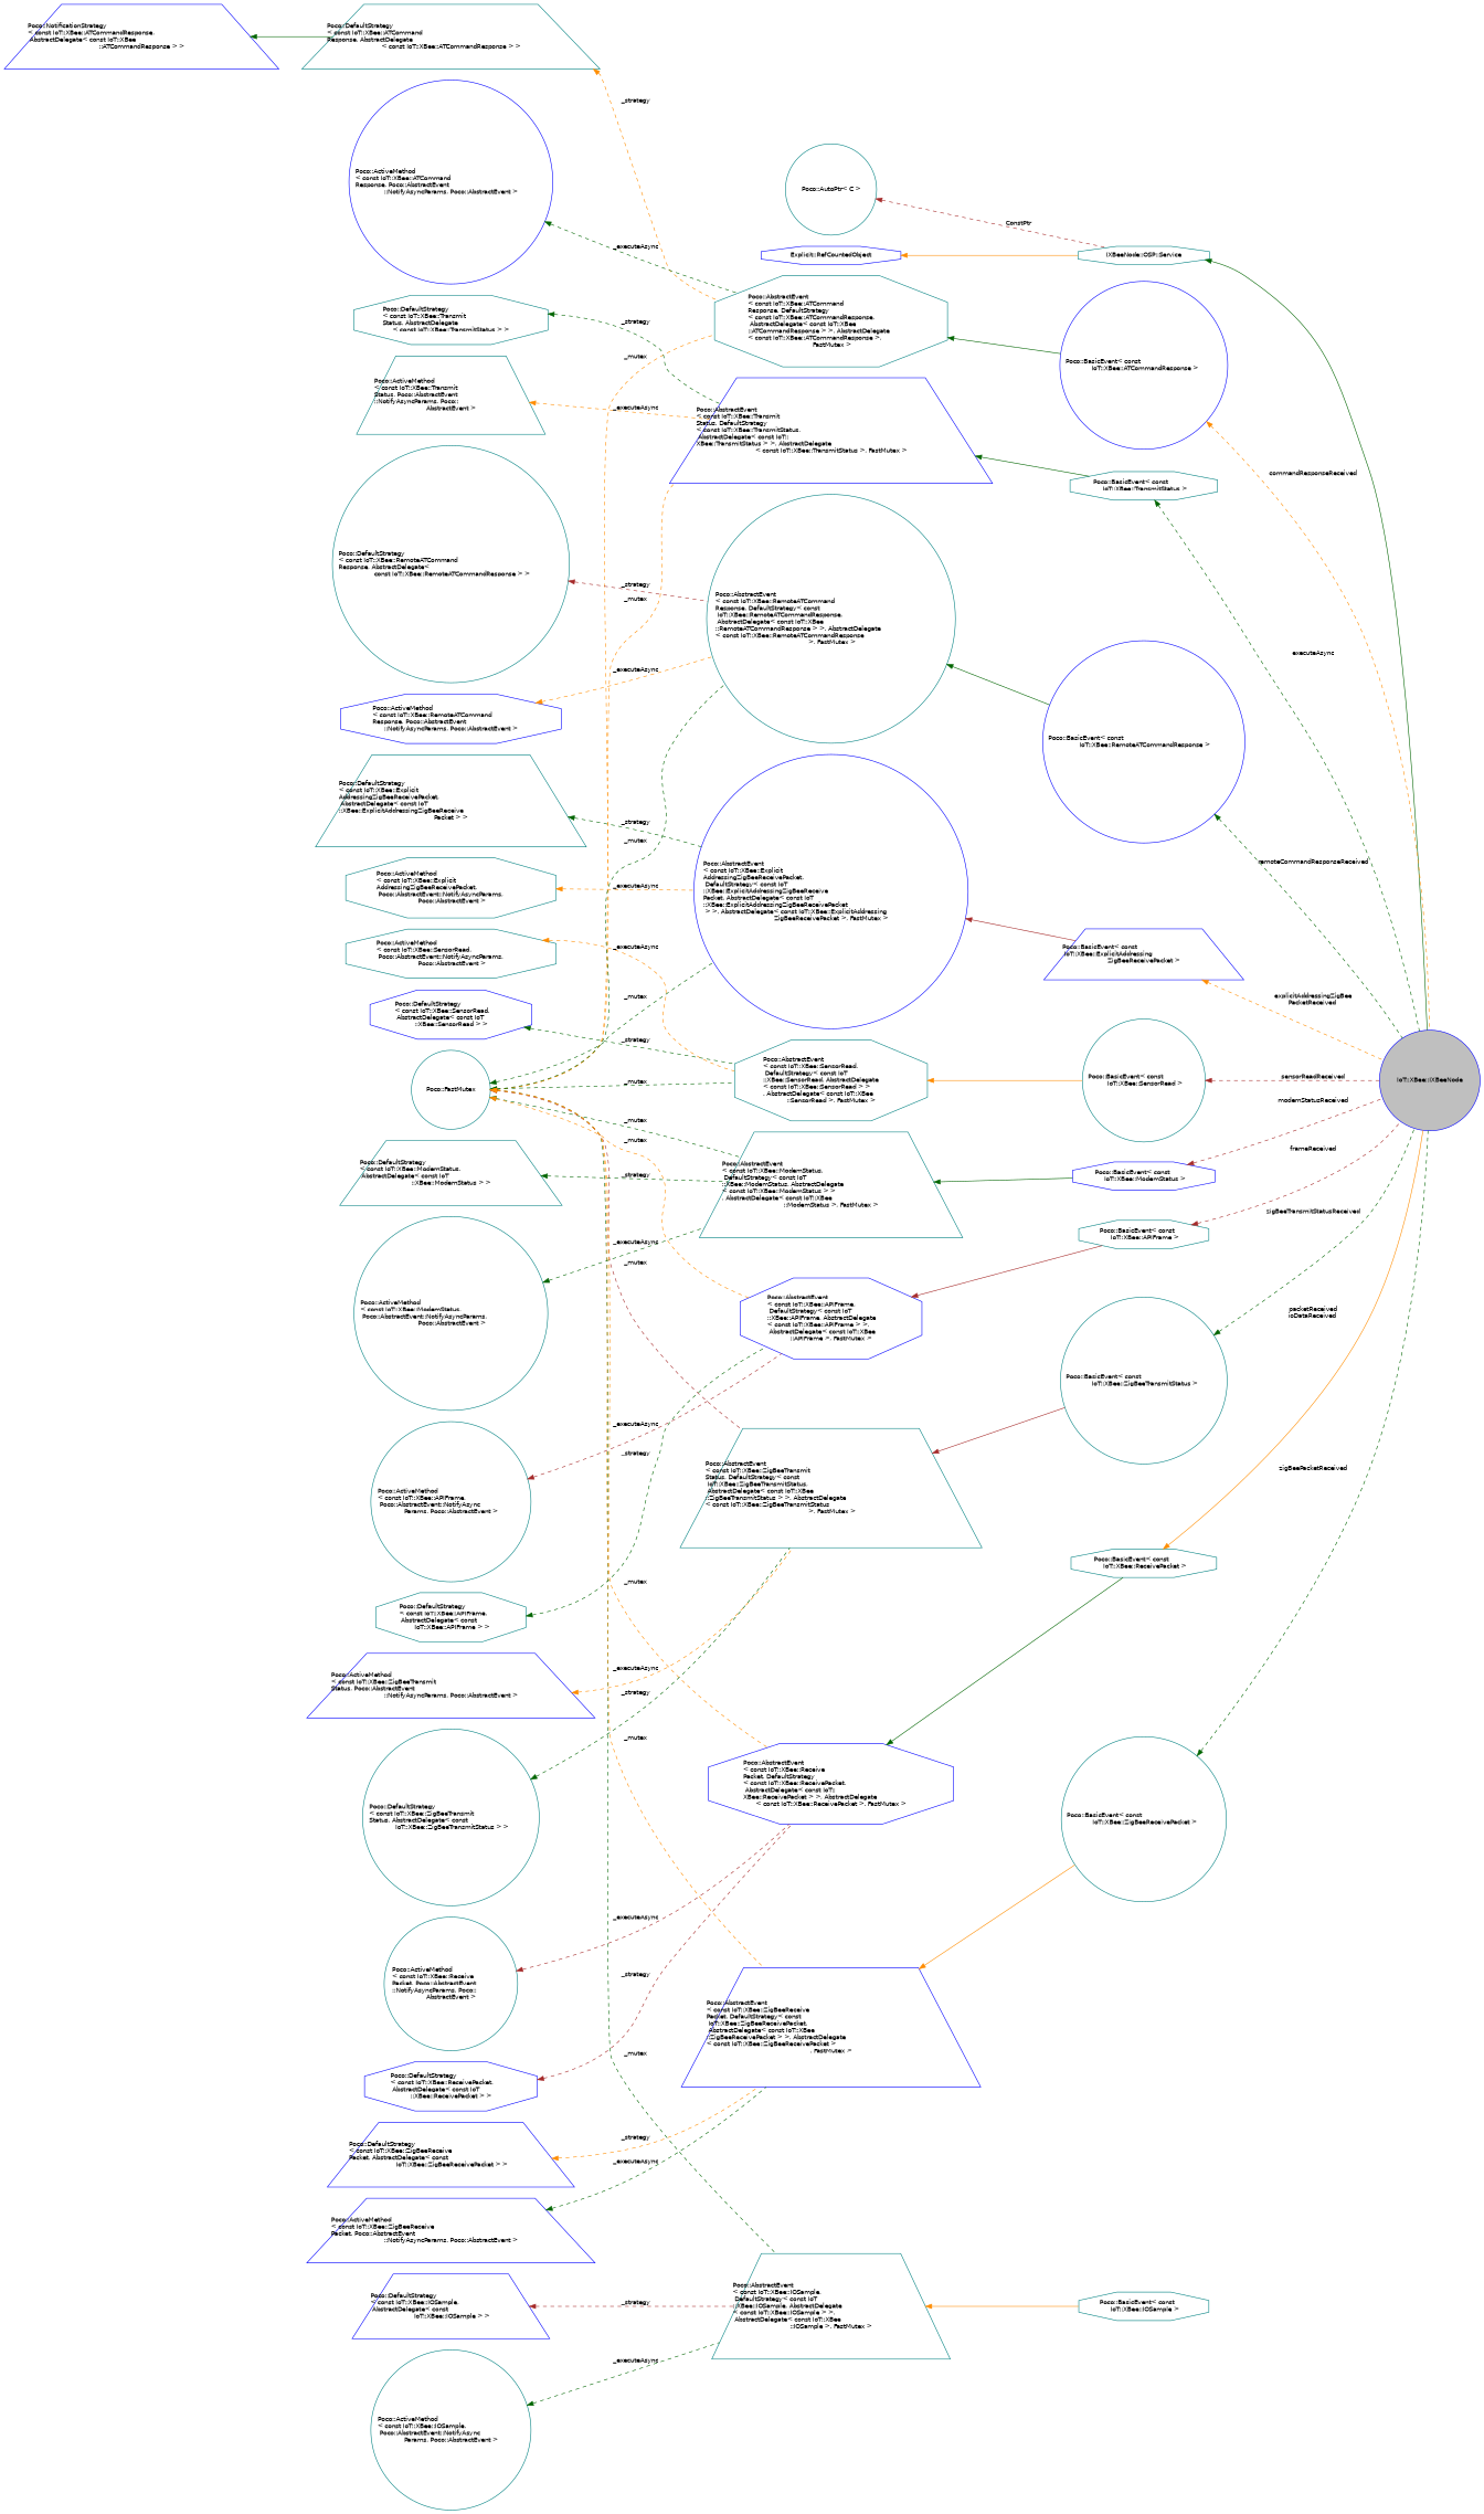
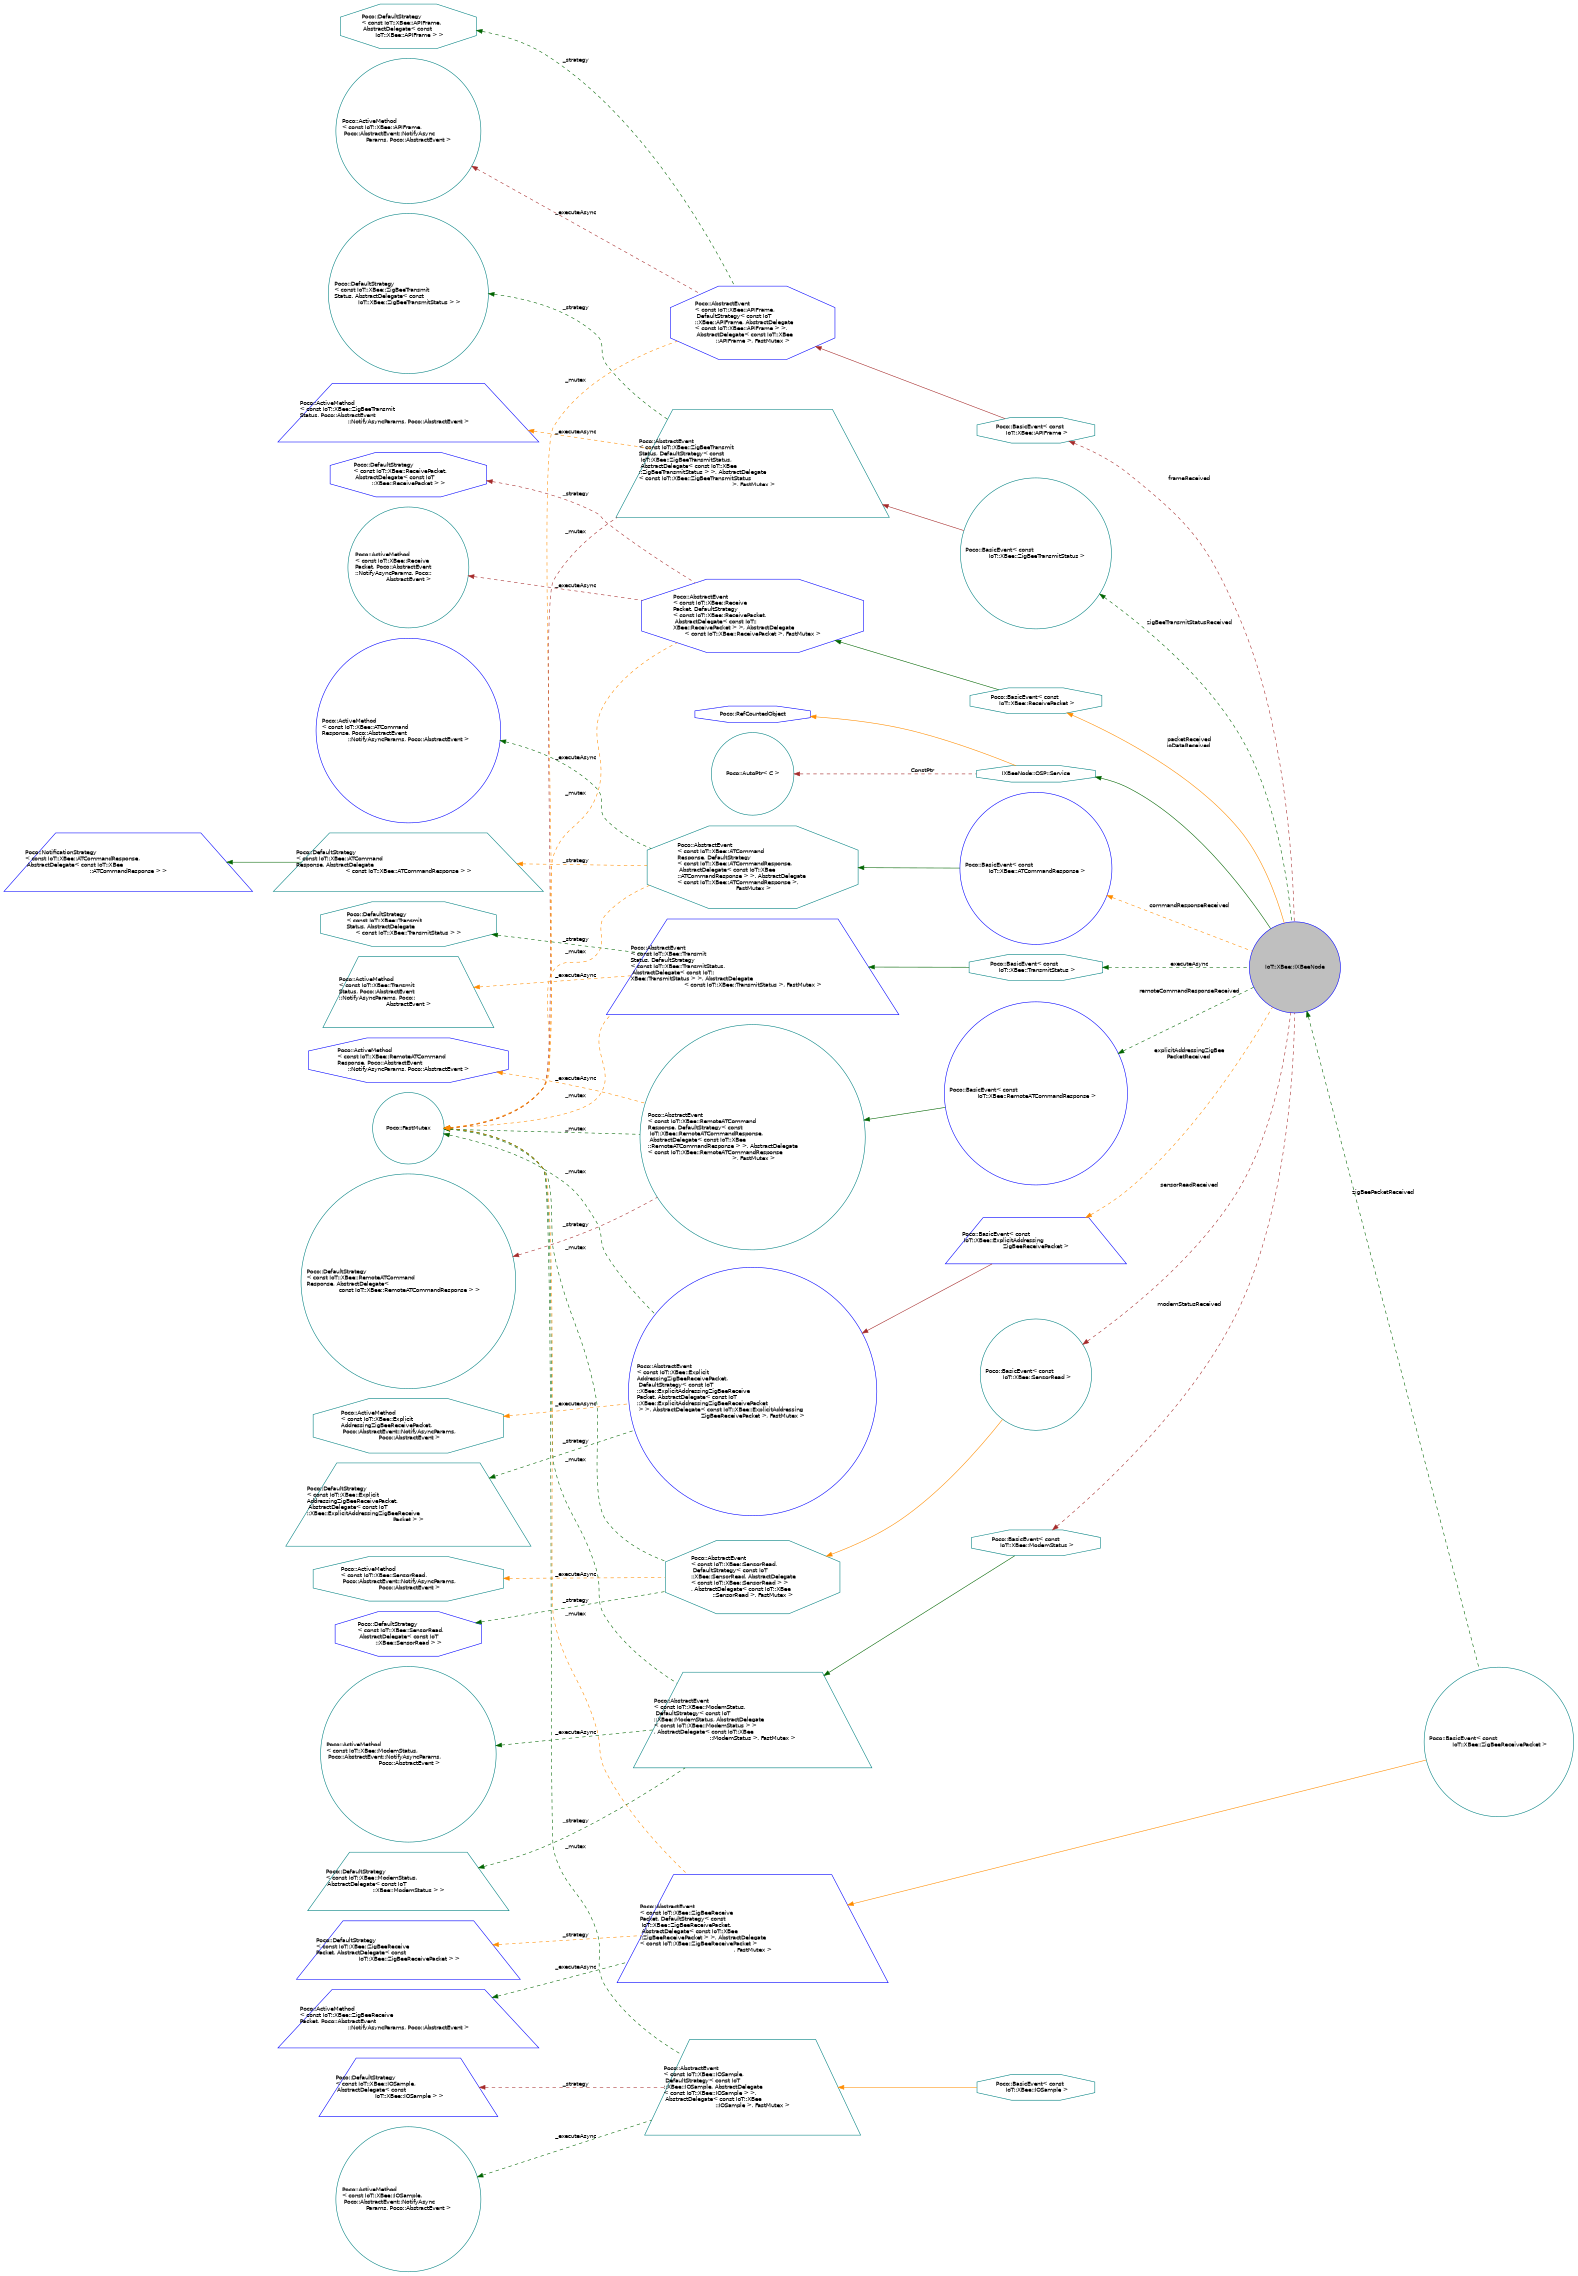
  digraph {
    rankdir=LR
    node [color=teal fillcolor=white fontname=Helvetica fontsize=10 shape=octagon style=filled]
    edge [color=darkgreen dir=back fontname=Helvetica fontsize=10 labelfontname=Helvetica labelfontsize=10 style=dashed]
    n1 [color=blue fillcolor=grey75 fontcolor=black height=0.2 label="IoT::XBee::IXBeeNode" shape=circle width=0.4]
    n2 [height=0.2 label="IXBeeNode::OSP::Service" width=0.4]
-   n3 [color=blue height=0.2 label="Explicit::RefCountedObject" width=0.4]
+   n3 [color=blue height=0.2 label="Poco::RefCountedObject" width=0.4]
    n4 [height=0.2 label="Poco::AutoPtr\< C \>" shape=circle width=0.4]
    n5 [color=blue height=0.2 label="Poco::BasicEvent\< const\l IoT::XBee::ATCommandResponse \>" shape=circle width=0.4]
    n6 [height=0.2 label="Poco::AbstractEvent\l\< const IoT::XBee::ATCommand\lResponse, DefaultStrategy\l\< const IoT::XBee::ATCommandResponse,\l AbstractDelegate\< const IoT::XBee\l::ATCommandResponse \> \>, AbstractDelegate\l\< const IoT::XBee::ATCommandResponse \>,\l FastMutex \>" width=0.4]
    n7 [height=0.2 label="Poco::DefaultStrategy\l\< const IoT::XBee::ATCommand\lResponse, AbstractDelegate\l\< const IoT::XBee::ATCommandResponse \> \>" shape=trapezium width=0.4]
    n8 [color=blue height=0.2 label="Poco::NotificationStrategy\l\< const IoT::XBee::ATCommandResponse,\l AbstractDelegate\< const IoT::XBee\l::ATCommandResponse \> \>" shape=trapezium width=0.4]
    n9 [color=blue height=0.2 label="Poco::ActiveMethod\l\< const IoT::XBee::ATCommand\lResponse, Poco::AbstractEvent\l::NotifyAsyncParams, Poco::AbstractEvent \>" shape=circle width=0.4]
    n10 [height=0.2 label="Poco::FastMutex" shape=circle width=0.4]
    n11 [color=blue height=0.2 label="Poco::AbstractEvent\l\< const IoT::XBee::Transmit\lStatus, DefaultStrategy\l\< const IoT::XBee::TransmitStatus,\l AbstractDelegate\< const IoT::\lXBee::TransmitStatus \> \>, AbstractDelegate\l\< const IoT::XBee::TransmitStatus \>, FastMutex \>" shape=trapezium width=0.4]
    n12 [height=0.2 label="Poco::AbstractEvent\l\< const IoT::XBee::RemoteATCommand\lResponse, DefaultStrategy\< const\l IoT::XBee::RemoteATCommandResponse,\l AbstractDelegate\< const IoT::XBee\l::RemoteATCommandResponse \> \>, AbstractDelegate\l\< const IoT::XBee::RemoteATCommandResponse\l \>, FastMutex \>" shape=circle width=0.4]
    n13 [color=blue height=0.2 label="Poco::AbstractEvent\l\< const IoT::XBee::Explicit\lAddressingZigBeeReceivePacket,\l DefaultStrategy\< const IoT\l::XBee::ExplicitAddressingZigBeeReceive\lPacket, AbstractDelegate\< const IoT\l::XBee::ExplicitAddressingZigBeeReceivePacket\l \> \>, AbstractDelegate\< const IoT::XBee::ExplicitAddressing\lZigBeeReceivePacket \>, FastMutex \>" shape=circle width=0.4]
    n14 [height=0.2 label="Poco::AbstractEvent\l\< const IoT::XBee::IOSample,\l DefaultStrategy\< const IoT\l::XBee::IOSample, AbstractDelegate\l\< const IoT::XBee::IOSample \> \>,\l AbstractDelegate\< const IoT::XBee\l::IOSample \>, FastMutex \>" shape=trapezium width=0.4]
    n15 [height=0.2 label="Poco::AbstractEvent\l\< const IoT::XBee::SensorRead,\l DefaultStrategy\< const IoT\l::XBee::SensorRead, AbstractDelegate\l\< const IoT::XBee::SensorRead \> \>\l, AbstractDelegate\< const IoT::XBee\l::SensorRead \>, FastMutex \>" width=0.4]
    n16 [height=0.2 label="Poco::AbstractEvent\l\< const IoT::XBee::ModemStatus,\l DefaultStrategy\< const IoT\l::XBee::ModemStatus, AbstractDelegate\l\< const IoT::XBee::ModemStatus \> \>\l, AbstractDelegate\< const IoT::XBee\l::ModemStatus \>, FastMutex \>" shape=trapezium width=0.4]
    n17 [color=blue height=0.2 label="Poco::AbstractEvent\l\< const IoT::XBee::APIFrame,\l DefaultStrategy\< const IoT\l::XBee::APIFrame, AbstractDelegate\l\< const IoT::XBee::APIFrame \> \>,\l AbstractDelegate\< const IoT::XBee\l::APIFrame \>, FastMutex \>" width=0.4]
    n18 [height=0.2 label="Poco::AbstractEvent\l\< const IoT::XBee::ZigBeeTransmit\lStatus, DefaultStrategy\< const\l IoT::XBee::ZigBeeTransmitStatus,\l AbstractDelegate\< const IoT::XBee\l::ZigBeeTransmitStatus \> \>, AbstractDelegate\l\< const IoT::XBee::ZigBeeTransmitStatus\l \>, FastMutex \>" shape=trapezium width=0.4]
    n19 [color=blue height=0.2 label="Poco::AbstractEvent\l\< const IoT::XBee::Receive\lPacket, DefaultStrategy\l\< const IoT::XBee::ReceivePacket,\l AbstractDelegate\< const IoT::\lXBee::ReceivePacket \> \>, AbstractDelegate\l\< const IoT::XBee::ReceivePacket \>, FastMutex \>" width=0.4]
    n20 [color=blue height=0.2 label="Poco::AbstractEvent\l\< const IoT::XBee::ZigBeeReceive\lPacket, DefaultStrategy\< const\l IoT::XBee::ZigBeeReceivePacket,\l AbstractDelegate\< const IoT::XBee\l::ZigBeeReceivePacket \> \>, AbstractDelegate\l\< const IoT::XBee::ZigBeeReceivePacket \>\l, FastMutex \>" shape=trapezium width=0.4]
    n21 [height=0.2 label="Poco::BasicEvent\< const\l IoT::XBee::TransmitStatus \>" width=0.4]
    n22 [color=blue height=0.2 label="Poco::BasicEvent\< const\l IoT::XBee::RemoteATCommandResponse \>" shape=circle width=0.4]
    n23 [color=blue height=0.2 label="Poco::BasicEvent\< const\l IoT::XBee::ExplicitAddressing\lZigBeeReceivePacket \>" shape=trapezium width=0.4]
    n24 [height=0.2 label="Poco::BasicEvent\< const\l IoT::XBee::IOSample \>" width=0.4]
    n25 [height=0.2 label="Poco::BasicEvent\< const\l IoT::XBee::SensorRead \>" shape=circle width=0.4]
-   n26 [color=blue height=0.2 label="Poco::BasicEvent\< const\l IoT::XBee::ModemStatus \>" width=0.4]
+   n26 [height=0.2 label="Poco::BasicEvent\< const\l IoT::XBee::ModemStatus \>" width=0.4]
    n27 [height=0.2 label="Poco::BasicEvent\< const\l IoT::XBee::APIFrame \>" width=0.4]
    n28 [height=0.2 label="Poco::BasicEvent\< const\l IoT::XBee::ZigBeeTransmitStatus \>" shape=circle width=0.4]
    n29 [height=0.2 label="Poco::BasicEvent\< const\l IoT::XBee::ReceivePacket \>" width=0.4]
    n30 [height=0.2 label="Poco::BasicEvent\< const\l IoT::XBee::ZigBeeReceivePacket \>" shape=circle width=0.4]
    n31 [height=0.2 label="Poco::ActiveMethod\l\< const IoT::XBee::Transmit\lStatus, Poco::AbstractEvent\l::NotifyAsyncParams, Poco::\lAbstractEvent \>" shape=trapezium width=0.4]
    n32 [height=0.2 label="Poco::DefaultStrategy\l\< const IoT::XBee::Transmit\lStatus, AbstractDelegate\l\< const IoT::XBee::TransmitStatus \> \>" width=0.4]
    n33 [height=0.2 label="Poco::DefaultStrategy\l\< const IoT::XBee::RemoteATCommand\lResponse, AbstractDelegate\<\l const IoT::XBee::RemoteATCommandResponse \> \>" shape=circle width=0.4]
    n34 [color=blue height=0.2 label="Poco::ActiveMethod\l\< const IoT::XBee::RemoteATCommand\lResponse, Poco::AbstractEvent\l::NotifyAsyncParams, Poco::AbstractEvent \>" width=0.4]
    n35 [height=0.2 label="Poco::DefaultStrategy\l\< const IoT::XBee::Explicit\lAddressingZigBeeReceivePacket,\l AbstractDelegate\< const IoT\l::XBee::ExplicitAddressingZigBeeReceive\lPacket \> \>" shape=trapezium width=0.4]
    n36 [height=0.2 label="Poco::ActiveMethod\l\< const IoT::XBee::Explicit\lAddressingZigBeeReceivePacket,\l Poco::AbstractEvent::NotifyAsyncParams,\l Poco::AbstractEvent \>" width=0.4]
    n37 [color=blue height=0.2 label="Poco::DefaultStrategy\l\< const IoT::XBee::IOSample,\l AbstractDelegate\< const\l IoT::XBee::IOSample \> \>" shape=trapezium width=0.4]
    n38 [height=0.2 label="Poco::ActiveMethod\l\< const IoT::XBee::IOSample,\l Poco::AbstractEvent::NotifyAsync\lParams, Poco::AbstractEvent \>" shape=circle width=0.4]
    n39 [color=blue height=0.2 label="Poco::DefaultStrategy\l\< const IoT::XBee::SensorRead,\l AbstractDelegate\< const IoT\l::XBee::SensorRead \> \>" width=0.4]
    n40 [height=0.2 label="Poco::ActiveMethod\l\< const IoT::XBee::SensorRead,\l Poco::AbstractEvent::NotifyAsyncParams,\l Poco::AbstractEvent \>" width=0.4]
    n41 [height=0.2 label="Poco::DefaultStrategy\l\< const IoT::XBee::ModemStatus,\l AbstractDelegate\< const IoT\l::XBee::ModemStatus \> \>" shape=trapezium width=0.4]
    n42 [height=0.2 label="Poco::ActiveMethod\l\< const IoT::XBee::ModemStatus,\l Poco::AbstractEvent::NotifyAsyncParams,\l Poco::AbstractEvent \>" shape=circle width=0.4]
    n43 [height=0.2 label="Poco::DefaultStrategy\l\< const IoT::XBee::APIFrame,\l AbstractDelegate\< const\l IoT::XBee::APIFrame \> \>" width=0.4]
    n44 [height=0.2 label="Poco::ActiveMethod\l\< const IoT::XBee::APIFrame,\l Poco::AbstractEvent::NotifyAsync\lParams, Poco::AbstractEvent \>" shape=circle width=0.4]
    n45 [color=blue height=0.2 label="Poco::ActiveMethod\l\< const IoT::XBee::ZigBeeTransmit\lStatus, Poco::AbstractEvent\l::NotifyAsyncParams, Poco::AbstractEvent \>" shape=trapezium width=0.4]
    n46 [height=0.2 label="Poco::DefaultStrategy\l\< const IoT::XBee::ZigBeeTransmit\lStatus, AbstractDelegate\< const\l IoT::XBee::ZigBeeTransmitStatus \> \>" shape=circle width=0.4]
    n47 [height=0.2 label="Poco::ActiveMethod\l\< const IoT::XBee::Receive\lPacket, Poco::AbstractEvent\l::NotifyAsyncParams, Poco::\lAbstractEvent \>" shape=circle width=0.4]
    n48 [color=blue height=0.2 label="Poco::DefaultStrategy\l\< const IoT::XBee::ReceivePacket,\l AbstractDelegate\< const IoT\l::XBee::ReceivePacket \> \>" width=0.4]
    n49 [color=blue height=0.2 label="Poco::ActiveMethod\l\< const IoT::XBee::ZigBeeReceive\lPacket, Poco::AbstractEvent\l::NotifyAsyncParams, Poco::AbstractEvent \>" shape=trapezium width=0.4]
    n50 [color=blue height=0.2 label="Poco::DefaultStrategy\l\< const IoT::XBee::ZigBeeReceive\lPacket, AbstractDelegate\< const\l IoT::XBee::ZigBeeReceivePacket \> \>" shape=trapezium width=0.4]
    n2 -> n1 [style=solid]
    n3 -> n2 [color=darkorange style=solid]
    n4 -> n2 [color=brown label=" ConstPtr"]
    n5 -> n1 [color=darkorange label=" commandResponseReceived"]
    n6 -> n5 [style=solid]
    n7 -> n6 [color=darkorange label=" _strategy"]
    n8 -> n7 [style=solid]
    n9 -> n6 [label=" _executeAsync"]
    n10 -> n6 [color=darkorange label=" _mutex"]
    n10 -> n11 [color=darkorange label=" _mutex"]
    n10 -> n12 [label=" _mutex"]
    n10 -> n13 [label=" _mutex"]
    n10 -> n14 [label=" _mutex"]
    n10 -> n15 [label=" _mutex"]
    n10 -> n16 [label=" _mutex"]
    n10 -> n17 [color=darkorange label=" _mutex"]
    n10 -> n18 [color=brown label=" _mutex"]
    n10 -> n19 [color=darkorange label=" _mutex"]
    n10 -> n20 [color=darkorange label=" _mutex"]
    n11 -> n21 [style=solid]
    n12 -> n22 [style=solid]
    n13 -> n23 [color=brown style=solid]
    n14 -> n24 [color=darkorange style=solid]
    n15 -> n25 [color=darkorange style=solid]
    n16 -> n26 [style=solid]
    n17 -> n27 [color=brown style=solid]
    n18 -> n28 [color=brown style=solid]
    n19 -> n29 [style=solid]
    n20 -> n30 [color=darkorange style=solid]
    n21 -> n1 [label=" executeAsync"]
    n22 -> n1 [label=" remoteCommandResponseReceived"]
    n23 -> n1 [color=darkorange label=" explicitAddressingZigBee\lPacketReceived"]
    n25 -> n1 [color=brown label=" sensorReadReceived"]
    n26 -> n1 [color=brown label=" modemStatusReceived"]
    n27 -> n1 [color=brown label=" frameReceived"]
    n28 -> n1 [label=" zigBeeTransmitStatusReceived"]
    n29 -> n1 [color=darkorange label=" packetReceived\nioDataReceived" style=solid]
-   n30 -> n1 [label=" zigBeePacketReceived"]
+   n1 -> n30 [label=" zigBeePacketReceived"]
    n31 -> n11 [color=darkorange label=" _executeAsync"]
    n32 -> n11 [label=" _strategy"]
    n33 -> n12 [color=brown label=" _strategy"]
    n34 -> n12 [color=darkorange label=" _executeAsync"]
    n35 -> n13 [label=" _strategy"]
    n36 -> n13 [color=darkorange label=" _executeAsync"]
    n37 -> n14 [color=brown label=" _strategy"]
    n38 -> n14 [label=" _executeAsync"]
    n39 -> n15 [label=" _strategy"]
    n40 -> n15 [color=darkorange label=" _executeAsync"]
    n41 -> n16 [label=" _strategy"]
    n42 -> n16 [label=" _executeAsync"]
    n43 -> n17 [label=" _strategy"]
    n44 -> n17 [color=brown label=" _executeAsync"]
    n45 -> n18 [color=darkorange label=" _executeAsync"]
    n46 -> n18 [label=" _strategy"]
    n47 -> n19 [color=brown label=" _executeAsync"]
    n48 -> n19 [color=brown label=" _strategy"]
    n49 -> n20 [label=" _executeAsync"]
    n50 -> n20 [color=darkorange label=" _strategy"]
  }
